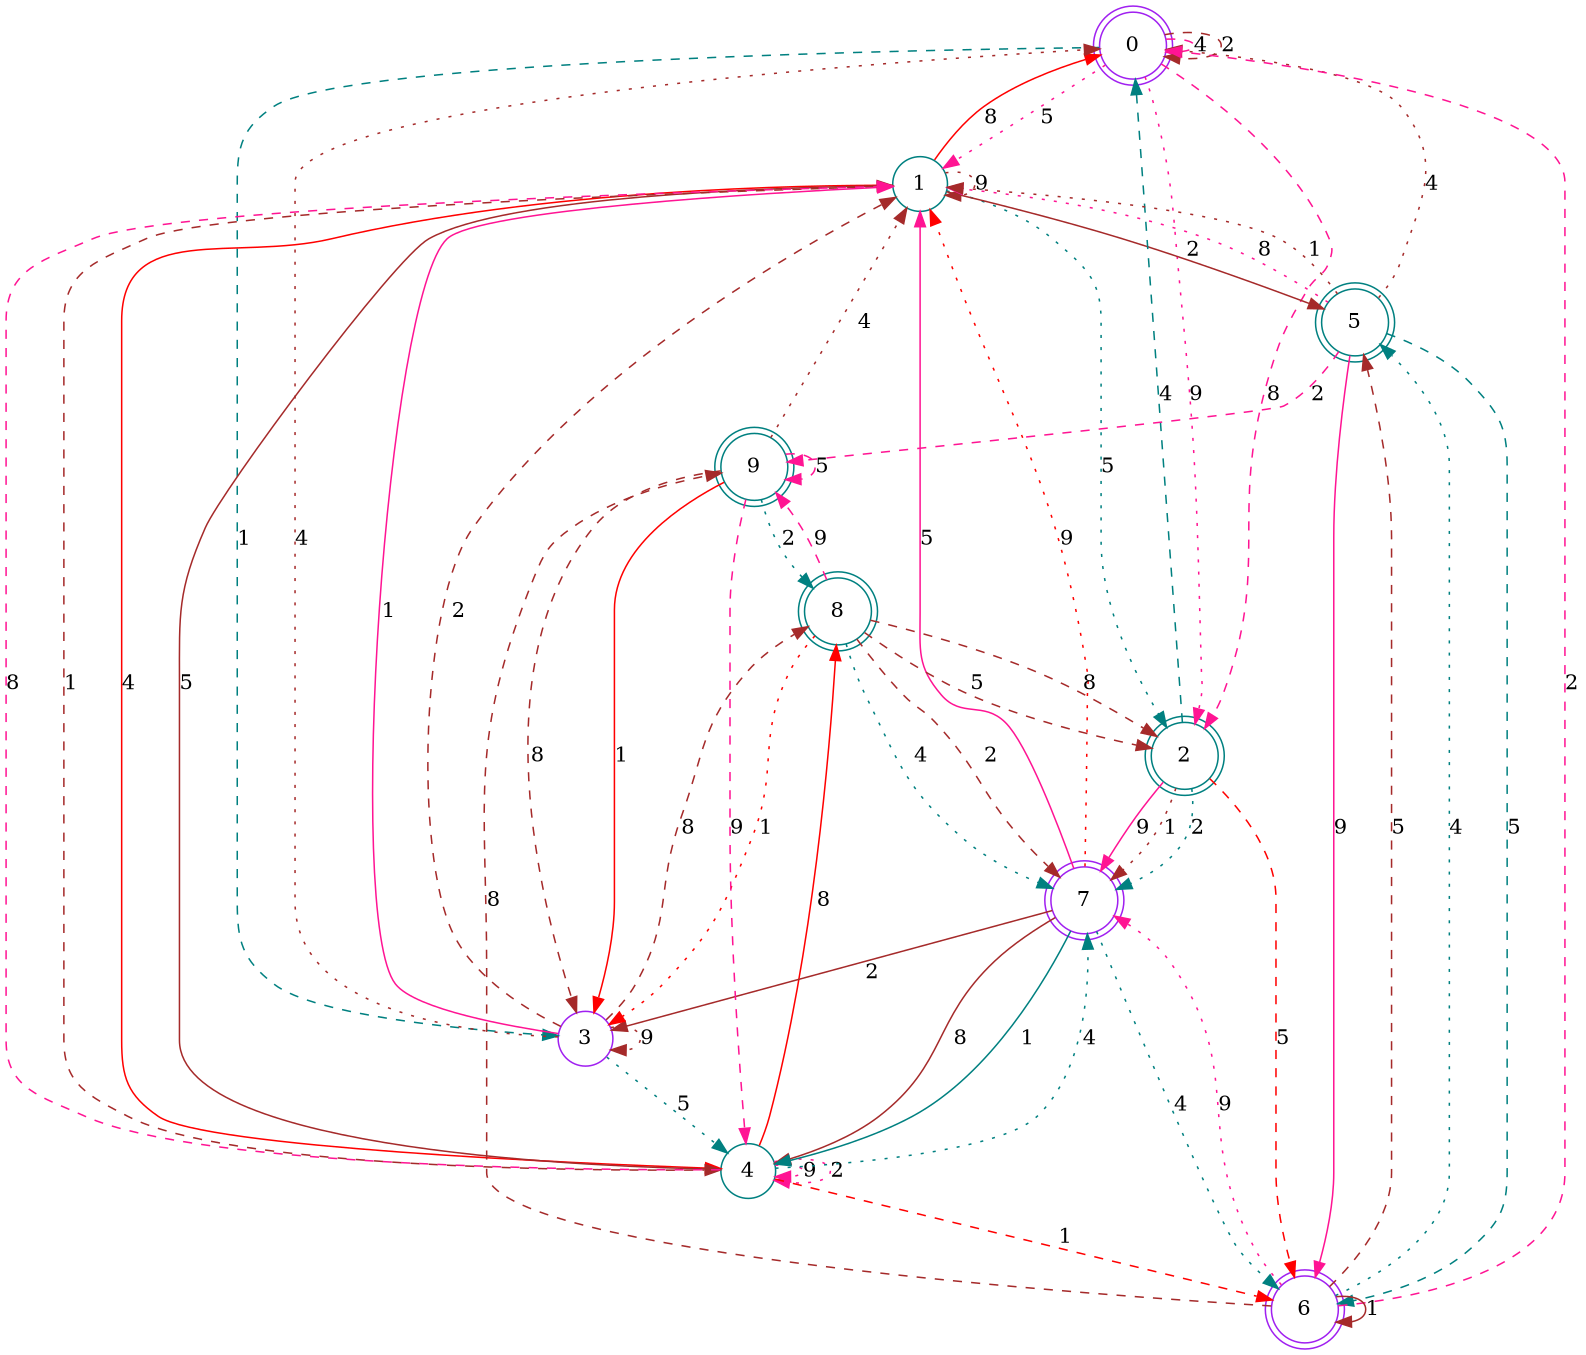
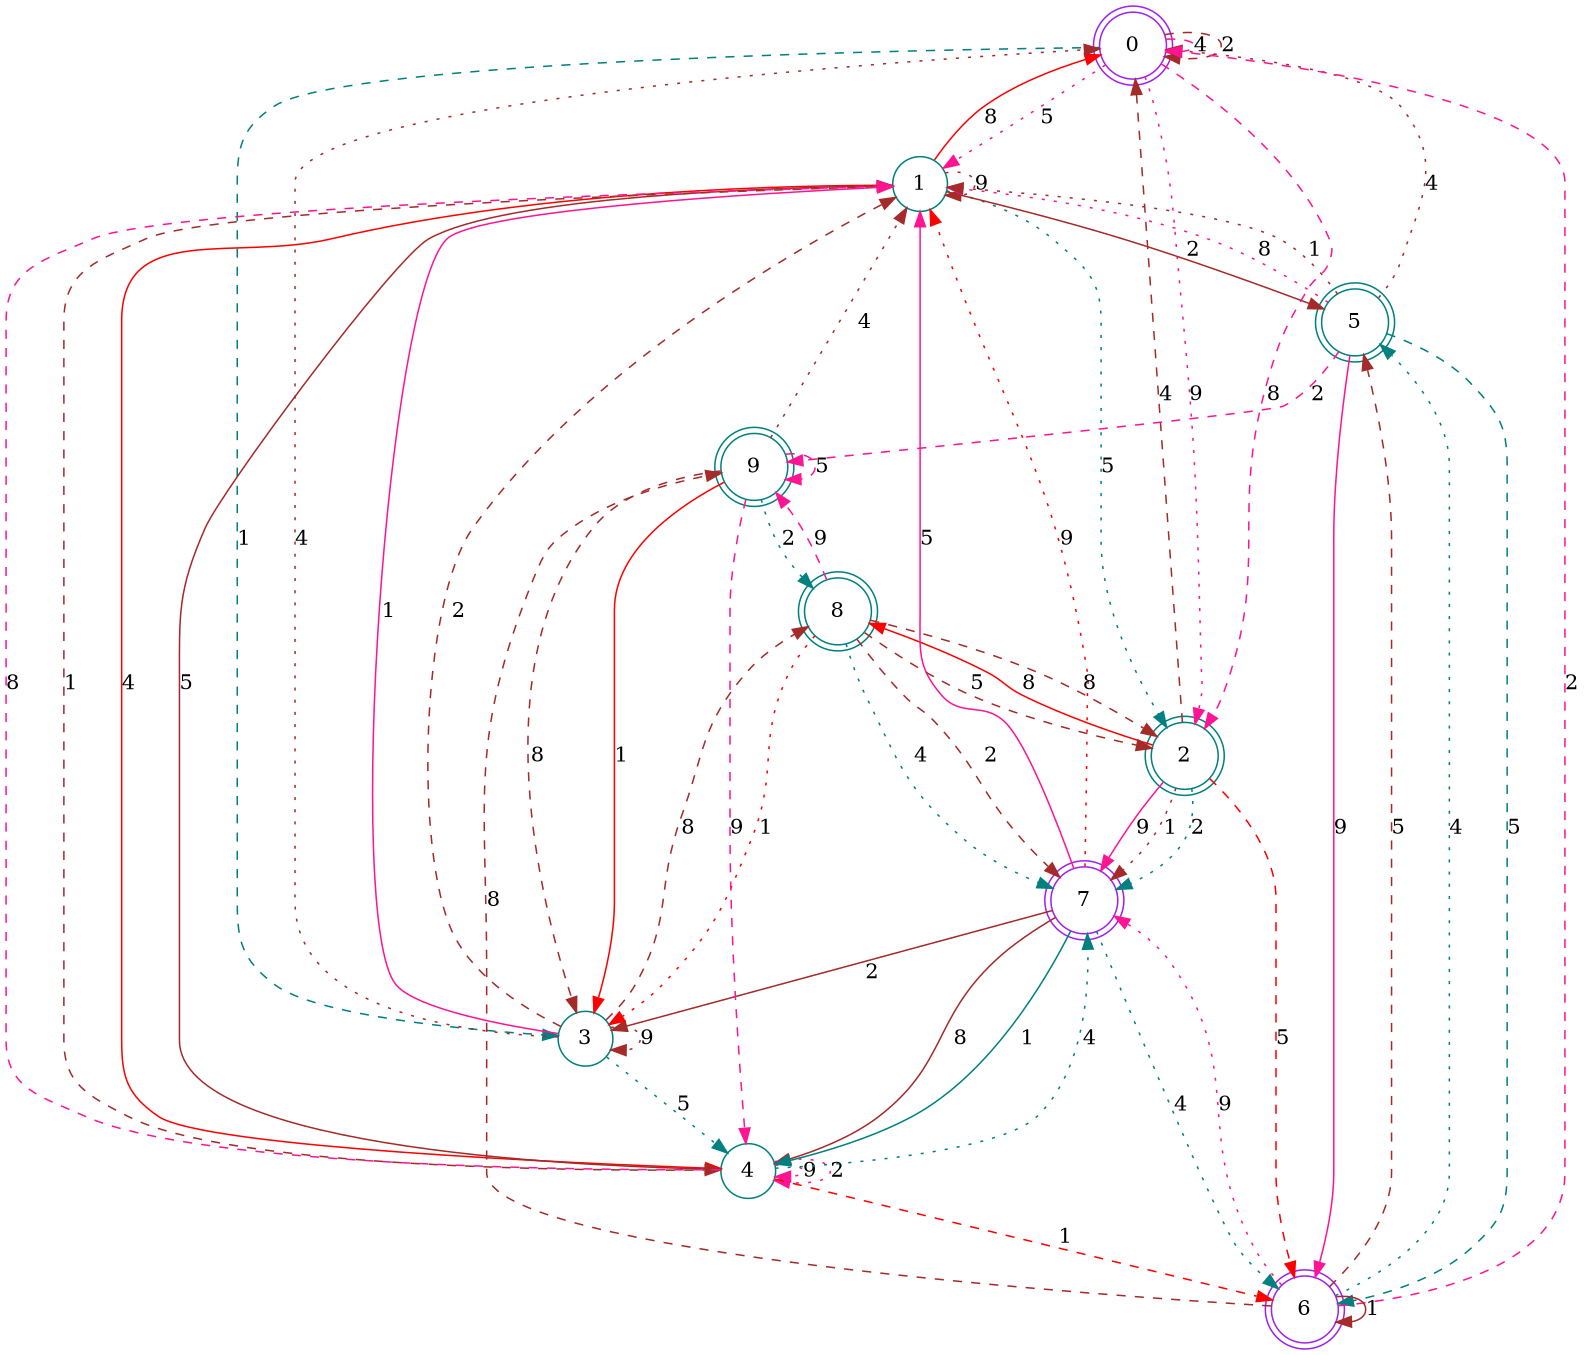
  digraph {
    node [color=teal shape=doublecircle]
    edge [color=brown style=dashed]
    n1 [color=purple label=0]
    n2 [label=1 shape=circle]
    n3 [label=2]
-   n4 [color=purple label=3 shape=circle]
+   n4 [label=3 shape=circle]
    n5 [label=4 shape=circle]
    n6 [label=5]
    n7 [color=purple label=6]
    n8 [color=purple label=7]
    n9 [label=8]
    n10 [label=9]
    n1 -> n1 [color=deeppink label=4]
    n1 -> n1 [label=2]
    n1 -> n2 [color=deeppink label=5 style=dotted]
    n1 -> n3 [color=deeppink label=9 style=dotted]
    n1 -> n3 [color=deeppink label=8]
    n1 -> n4 [color=teal label=1]
    n2 -> n1 [color=red label=8 style=solid]
    n2 -> n2 [label=9 style=dotted]
    n2 -> n3 [color=teal label=5 style=dotted]
    n2 -> n5 [color=red label=4 style=solid]
    n2 -> n5 [label=1]
    n2 -> n6 [label=2 style=solid]
-   n3 -> n1 [color=teal label=4]
+   n3 -> n1 [label=4]
    n3 -> n7 [color=red label=5]
    n3 -> n8 [color=deeppink label=9 style=solid]
    n3 -> n8 [label=1 style=dotted]
    n3 -> n8 [color=teal label=2 style=dotted]
-   n5 -> n9 [color=red label=8 style=solid]
+   n3 -> n9 [color=red label=8 style=solid]
    n4 -> n1 [label=4 style=dotted]
    n4 -> n2 [color=deeppink label=1 style=solid]
    n4 -> n2 [label=2]
    n4 -> n4 [label=9 style=dotted]
    n4 -> n5 [color=teal label=5 style=dotted]
    n4 -> n9 [label=8]
    n5 -> n2 [label=5 style=solid]
    n5 -> n2 [color=deeppink label=8]
    n5 -> n5 [color=deeppink label=9 style=dotted]
    n5 -> n5 [color=deeppink label=2 style=dotted]
    n5 -> n7 [color=red label=1]
    n5 -> n8 [color=teal label=4 style=dotted]
    n6 -> n1 [label=4 style=dotted]
    n6 -> n2 [color=deeppink label=8 style=dotted]
    n6 -> n2 [label=1 style=dotted]
    n6 -> n7 [color=teal label=5]
    n6 -> n7 [color=deeppink label=9 style=solid]
    n6 -> n10 [color=deeppink label=2]
    n7 -> n1 [color=deeppink label=2]
    n7 -> n6 [label=5]
    n7 -> n6 [color=teal label=4 style=dotted]
    n7 -> n7 [label=1 style=solid]
    n7 -> n8 [color=deeppink label=9 style=dotted]
    n7 -> n10 [label=8]
    n8 -> n2 [color=deeppink label=5 style=solid]
    n8 -> n2 [color=red label=9 style=dotted]
    n8 -> n4 [label=2 style=solid]
    n8 -> n5 [label=8 style=solid]
    n8 -> n5 [color=teal label=1 style=solid]
    n8 -> n7 [color=teal label=4 style=dotted]
    n9 -> n3 [label=5]
    n9 -> n3 [label=8]
    n9 -> n4 [color=red label=1 style=dotted]
    n9 -> n8 [color=teal label=4 style=dotted]
    n9 -> n8 [label=2]
    n9 -> n10 [color=deeppink label=9]
    n10 -> n2 [label=4 style=dotted]
    n10 -> n4 [label=8]
    n10 -> n4 [color=red label=1 style=solid]
    n10 -> n5 [color=deeppink label=9]
    n10 -> n9 [color=teal label=2 style=dotted]
    n10 -> n10 [color=deeppink label=5]
  }
